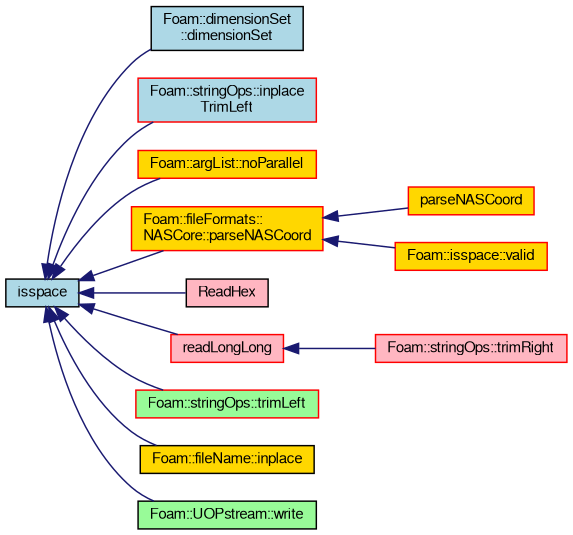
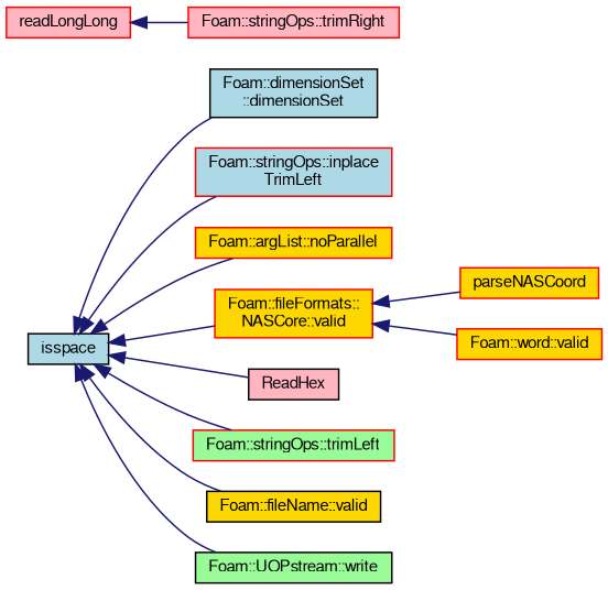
  digraph {
    rankdir=LR
    node [color=red fillcolor=gold fontname=FreeSans fontsize=10 shape=record style=filled]
    edge [color=midnightblue dir=back fontname=FreeSans fontsize=10 labelfontname=FreeSans labelfontsize=10 style=solid]
    n1 [color=black fillcolor=lightblue fontcolor=black height=0.2 label=isspace width=0.4]
    n2 [color=black fillcolor=lightblue height=0.2 label="Foam::dimensionSet\l::dimensionSet" width=0.4]
    n3 [fillcolor=lightblue height=0.2 label="Foam::stringOps::inplace\lTrimLeft" width=0.4]
    n4 [height=0.2 label="Foam::argList::noParallel" width=0.4]
-   n5 [height=0.2 label="Foam::fileFormats::\lNASCore::parseNASCoord" width=0.4]
+   n5 [height=0.2 label="Foam::fileFormats::\lNASCore::valid" width=0.4]
    n6 [color=black fillcolor=lightpink height=0.2 label=ReadHex width=0.4]
    n7 [fillcolor=lightpink height=0.2 label=readLongLong width=0.4]
    n8 [fillcolor=palegreen height=0.2 label="Foam::stringOps::trimLeft" width=0.4]
-   n9 [color=black height=0.2 label="Foam::fileName::inplace" width=0.4]
+   n9 [color=black height=0.2 label="Foam::fileName::valid" width=0.4]
    n10 [color=black fillcolor=palegreen height=0.2 label="Foam::UOPstream::write" width=0.4]
    n11 [height=0.2 label=parseNASCoord width=0.4]
-   n12 [height=0.2 label="Foam::isspace::valid" width=0.4]
+   n12 [height=0.2 label="Foam::word::valid" width=0.4]
    n13 [fillcolor=lightpink height=0.2 label="Foam::stringOps::trimRight" width=0.4]
    n1 -> n2
    n1 -> n3
    n1 -> n4
    n1 -> n5
    n1 -> n6
-   n1 -> n7
    n1 -> n8
    n1 -> n9
    n1 -> n10
    n5 -> n11
    n5 -> n12
    n7 -> n13
  }
